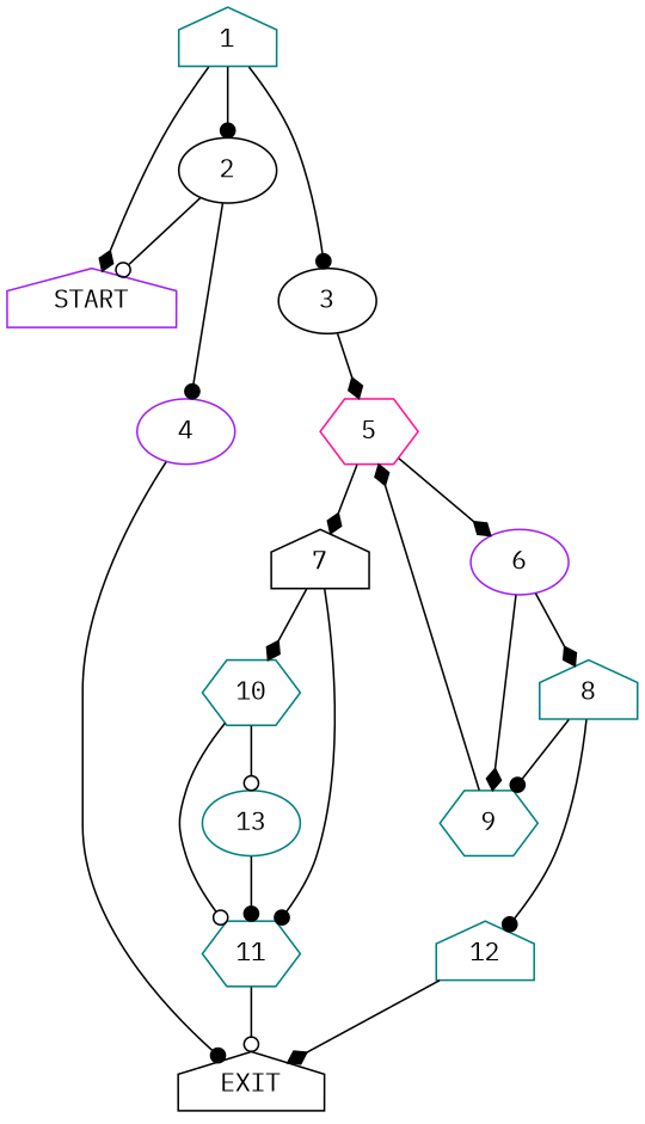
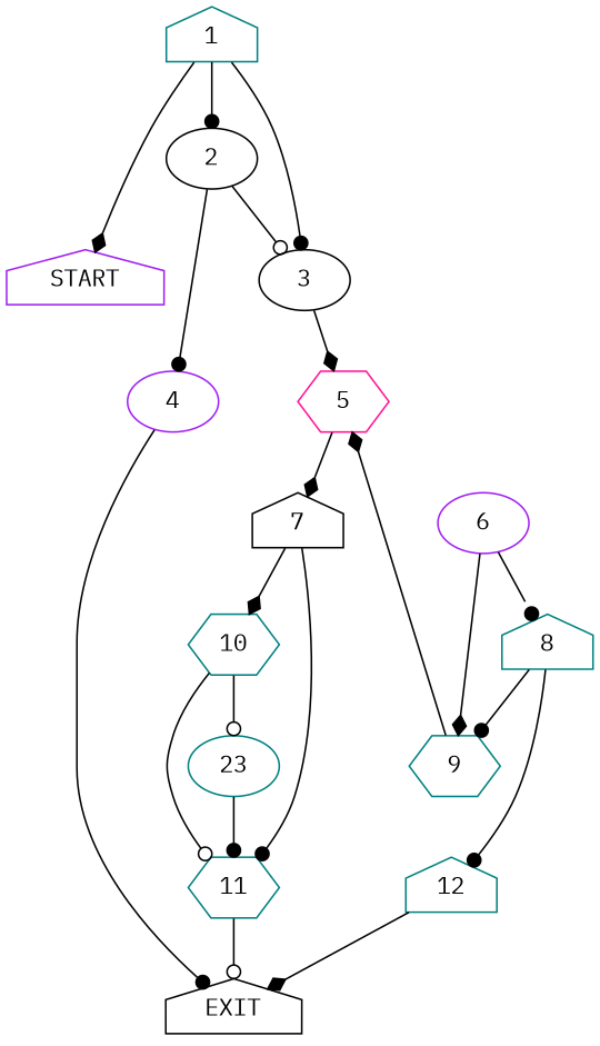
  digraph {
    fontname="IBM Plex Mono"
    node [color=teal fontname="IBM Plex Mono" shape=house]
    edge [arrowhead=diamond fontname="IBM Plex Mono"]
    n1 [color=purple label=START]
    1
    2 [color=black shape=ellipse]
    3 [color=black shape=ellipse]
    n5 [color=black label=EXIT]
    4 [color=purple shape=ellipse]
    5 [color=deeppink shape=hexagon]
    6 [color=purple shape=ellipse]
    7 [color=black]
    8
    9 [shape=hexagon]
    10 [shape=hexagon]
    11 [shape=hexagon]
    12
-   13 [shape=ellipse]
+   13 [shape=ellipse label=23]
    1 -> n1
    1 -> 2 [arrowhead=dot]
    1 -> 3 [arrowhead=dot]
-   2 -> n1 [arrowhead=odot]
+   2 -> 3 [arrowhead=odot]
    2 -> 4 [arrowhead=dot]
    3 -> 5
    4 -> n5 [arrowhead=dot]
-   5 -> 6
    5 -> 7
-   6 -> 8
+   6 -> 8 [arrowhead=dot]
    6 -> 9
    7 -> 10
    7 -> 11 [arrowhead=dot]
    8 -> 9 [arrowhead=dot]
    8 -> 12 [arrowhead=dot]
    9 -> 5
    10 -> 11 [arrowhead=odot]
    10 -> 13 [arrowhead=odot]
    11 -> n5 [arrowhead=odot]
    12 -> n5
    13 -> 11 [arrowhead=dot]
  }
